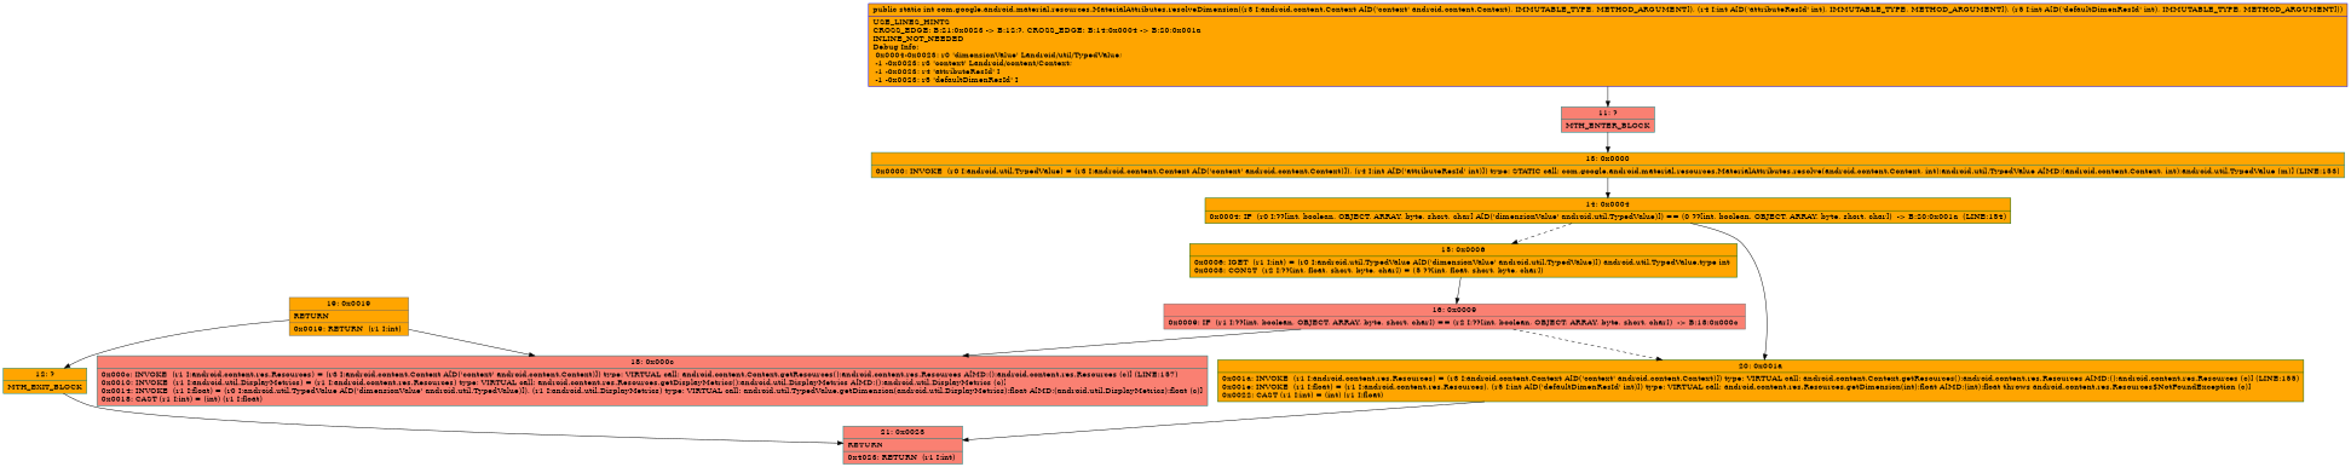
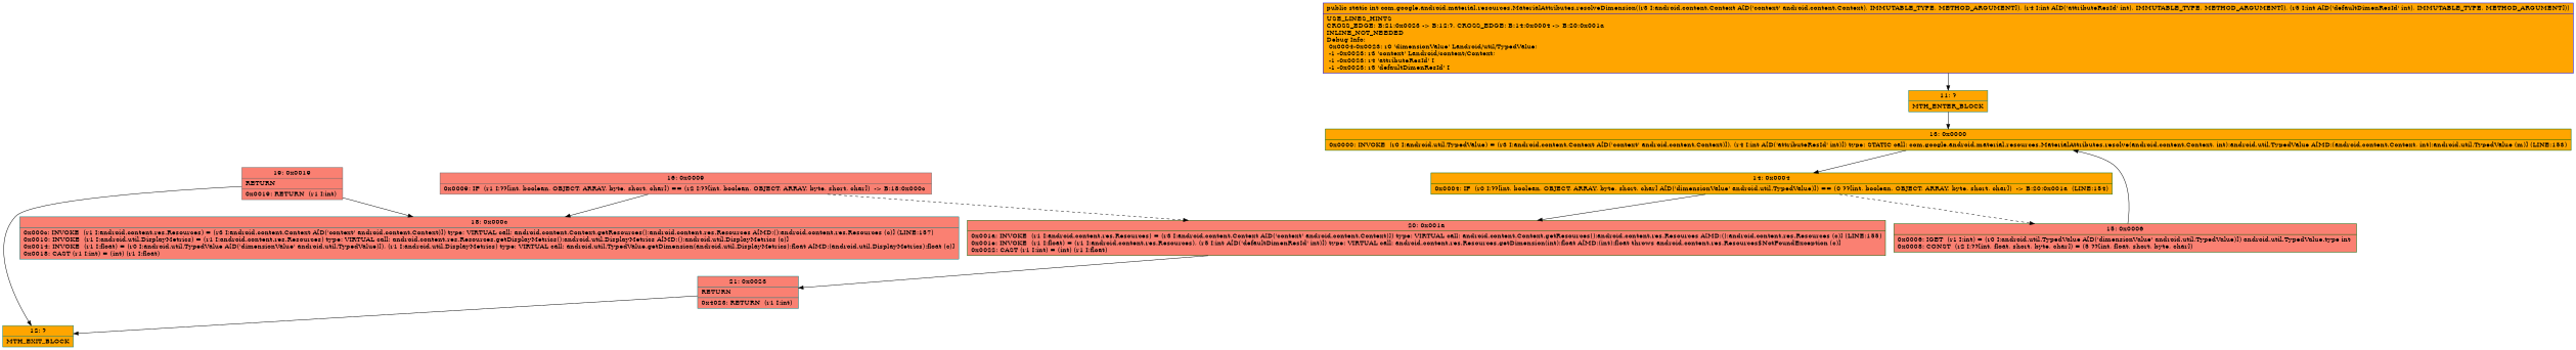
  digraph {
    node [color=teal fillcolor=salmon shape=record style=filled]
-   n1 [label="{11\:\ ?|MTH_ENTER_BLOCK\l}"]
-   n2 [fillcolor=orange label="{13\:\ 0x0000|0x0000: INVOKE  (r0 I:android.util.TypedValue) = (r3 I:android.content.Context A[D('context' android.content.Context)]), (r4 I:int A[D('attributeResId' int)]) type: STATIC call: com.google.android.material.resources.MaterialAttributes.resolve(android.content.Context, int):android.util.TypedValue A[MD:(android.content.Context, int):android.util.TypedValue (m)] (LINE:153)\l}"]
+   n1 [fillcolor=orange label="{11\:\ ?|MTH_ENTER_BLOCK\l}"]
+   n2 [color=darkgreen fillcolor=orange label="{13\:\ 0x0000|0x0000: INVOKE  (r0 I:android.util.TypedValue) = (r3 I:android.content.Context A[D('context' android.content.Context)]), (r4 I:int A[D('attributeResId' int)]) type: STATIC call: com.google.android.material.resources.MaterialAttributes.resolve(android.content.Context, int):android.util.TypedValue A[MD:(android.content.Context, int):android.util.TypedValue (m)] (LINE:153)\l}"]
    n3 [color=darkgreen fillcolor=orange label="{14\:\ 0x0004|0x0004: IF  (r0 I:??[int, boolean, OBJECT, ARRAY, byte, short, char] A[D('dimensionValue' android.util.TypedValue)]) == (0 ??[int, boolean, OBJECT, ARRAY, byte, short, char])  \-\> B:20:0x001a  (LINE:154)\l}"]
-   n4 [color=darkgreen fillcolor=orange label="{15\:\ 0x0006|0x0006: IGET  (r1 I:int) = (r0 I:android.util.TypedValue A[D('dimensionValue' android.util.TypedValue)]) android.util.TypedValue.type int \l0x0008: CONST  (r2 I:??[int, float, short, byte, char]) = (5 ??[int, float, short, byte, char]) \l}"]
-   n5 [color=darkgreen fillcolor=orange label="{20\:\ 0x001a|0x001a: INVOKE  (r1 I:android.content.res.Resources) = (r3 I:android.content.Context A[D('context' android.content.Context)]) type: VIRTUAL call: android.content.Context.getResources():android.content.res.Resources A[MD:():android.content.res.Resources (c)] (LINE:155)\l0x001e: INVOKE  (r1 I:float) = (r1 I:android.content.res.Resources), (r5 I:int A[D('defaultDimenResId' int)]) type: VIRTUAL call: android.content.res.Resources.getDimension(int):float A[MD:(int):float throws android.content.res.Resources$NotFoundException (c)]\l0x0022: CAST (r1 I:int) = (int) (r1 I:float) \l}"]
+   n4 [color=darkgreen label="{15\:\ 0x0006|0x0006: IGET  (r1 I:int) = (r0 I:android.util.TypedValue A[D('dimensionValue' android.util.TypedValue)]) android.util.TypedValue.type int \l0x0008: CONST  (r2 I:??[int, float, short, byte, char]) = (5 ??[int, float, short, byte, char]) \l}"]
+   n5 [color=darkgreen label="{20\:\ 0x001a|0x001a: INVOKE  (r1 I:android.content.res.Resources) = (r3 I:android.content.Context A[D('context' android.content.Context)]) type: VIRTUAL call: android.content.Context.getResources():android.content.res.Resources A[MD:():android.content.res.Resources (c)] (LINE:155)\l0x001e: INVOKE  (r1 I:float) = (r1 I:android.content.res.Resources), (r5 I:int A[D('defaultDimenResId' int)]) type: VIRTUAL call: android.content.res.Resources.getDimension(int):float A[MD:(int):float throws android.content.res.Resources$NotFoundException (c)]\l0x0022: CAST (r1 I:int) = (int) (r1 I:float) \l}"]
    n6 [color=gray40 label="{16\:\ 0x0009|0x0009: IF  (r1 I:??[int, boolean, OBJECT, ARRAY, byte, short, char]) == (r2 I:??[int, boolean, OBJECT, ARRAY, byte, short, char])  \-\> B:18:0x000c \l}"]
    n7 [label="{21\:\ 0x0023|RETURN\l|0x4023: RETURN  (r1 I:int) \l}"]
    n8 [label="{18\:\ 0x000c|0x000c: INVOKE  (r1 I:android.content.res.Resources) = (r3 I:android.content.Context A[D('context' android.content.Context)]) type: VIRTUAL call: android.content.Context.getResources():android.content.res.Resources A[MD:():android.content.res.Resources (c)] (LINE:157)\l0x0010: INVOKE  (r1 I:android.util.DisplayMetrics) = (r1 I:android.content.res.Resources) type: VIRTUAL call: android.content.res.Resources.getDisplayMetrics():android.util.DisplayMetrics A[MD:():android.util.DisplayMetrics (c)]\l0x0014: INVOKE  (r1 I:float) = (r0 I:android.util.TypedValue A[D('dimensionValue' android.util.TypedValue)]), (r1 I:android.util.DisplayMetrics) type: VIRTUAL call: android.util.TypedValue.getDimension(android.util.DisplayMetrics):float A[MD:(android.util.DisplayMetrics):float (c)]\l0x0018: CAST (r1 I:int) = (int) (r1 I:float) \l}"]
-   n9 [color=gray40 fillcolor=orange label="{19\:\ 0x0019|RETURN\l|0x0019: RETURN  (r1 I:int) \l}"]
+   n9 [color=gray40 label="{19\:\ 0x0019|RETURN\l|0x0019: RETURN  (r1 I:int) \l}"]
    n10 [fillcolor=orange label="{12\:\ ?|MTH_EXIT_BLOCK\l}"]
    n11 [color=blue fillcolor=orange label="{public static int com.google.android.material.resources.MaterialAttributes.resolveDimension((r3 I:android.content.Context A[D('context' android.content.Context), IMMUTABLE_TYPE, METHOD_ARGUMENT]), (r4 I:int A[D('attributeResId' int), IMMUTABLE_TYPE, METHOD_ARGUMENT]), (r5 I:int A[D('defaultDimenResId' int), IMMUTABLE_TYPE, METHOD_ARGUMENT]))  | USE_LINES_HINTS\lCROSS_EDGE: B:21:0x0023 \-\> B:12:?, CROSS_EDGE: B:14:0x0004 \-\> B:20:0x001a\lINLINE_NOT_NEEDED\lDebug Info:\l  0x0004\-0x0023: r0 'dimensionValue' Landroid\/util\/TypedValue;\l  \-1 \-0x0023: r3 'context' Landroid\/content\/Context;\l  \-1 \-0x0023: r4 'attributeResId' I\l  \-1 \-0x0023: r5 'defaultDimenResId' I\l}"]
    n1 -> n2
    n2 -> n3
    n3 -> n4 [style=dashed]
    n3 -> n5
-   n4 -> n6
+   n4 -> n2
    n5 -> n7
    n6 -> n5 [style=dashed]
    n6 -> n8
-   n10 -> n7
+   n7 -> n10
    n9 -> n8
    n9 -> n10
    n11 -> n1
  }
